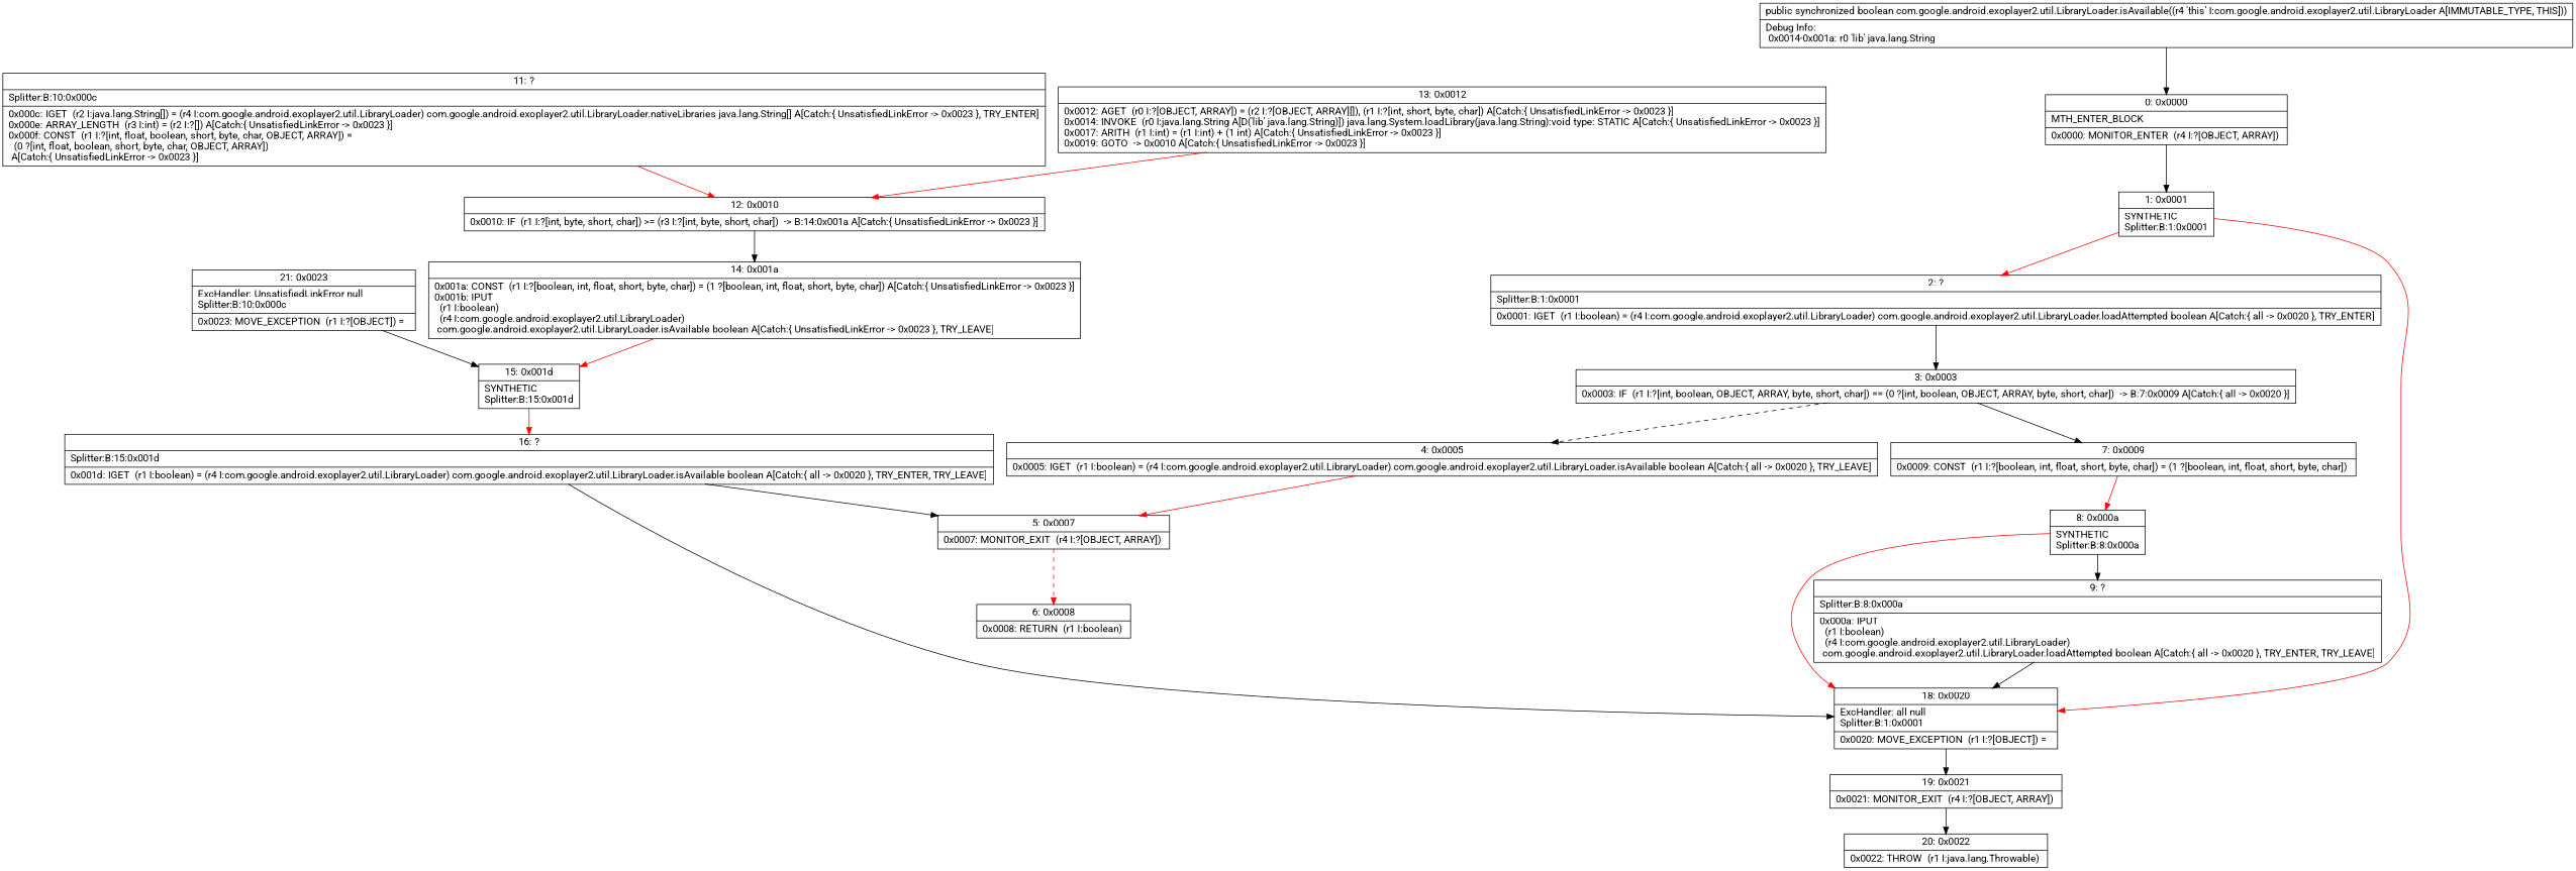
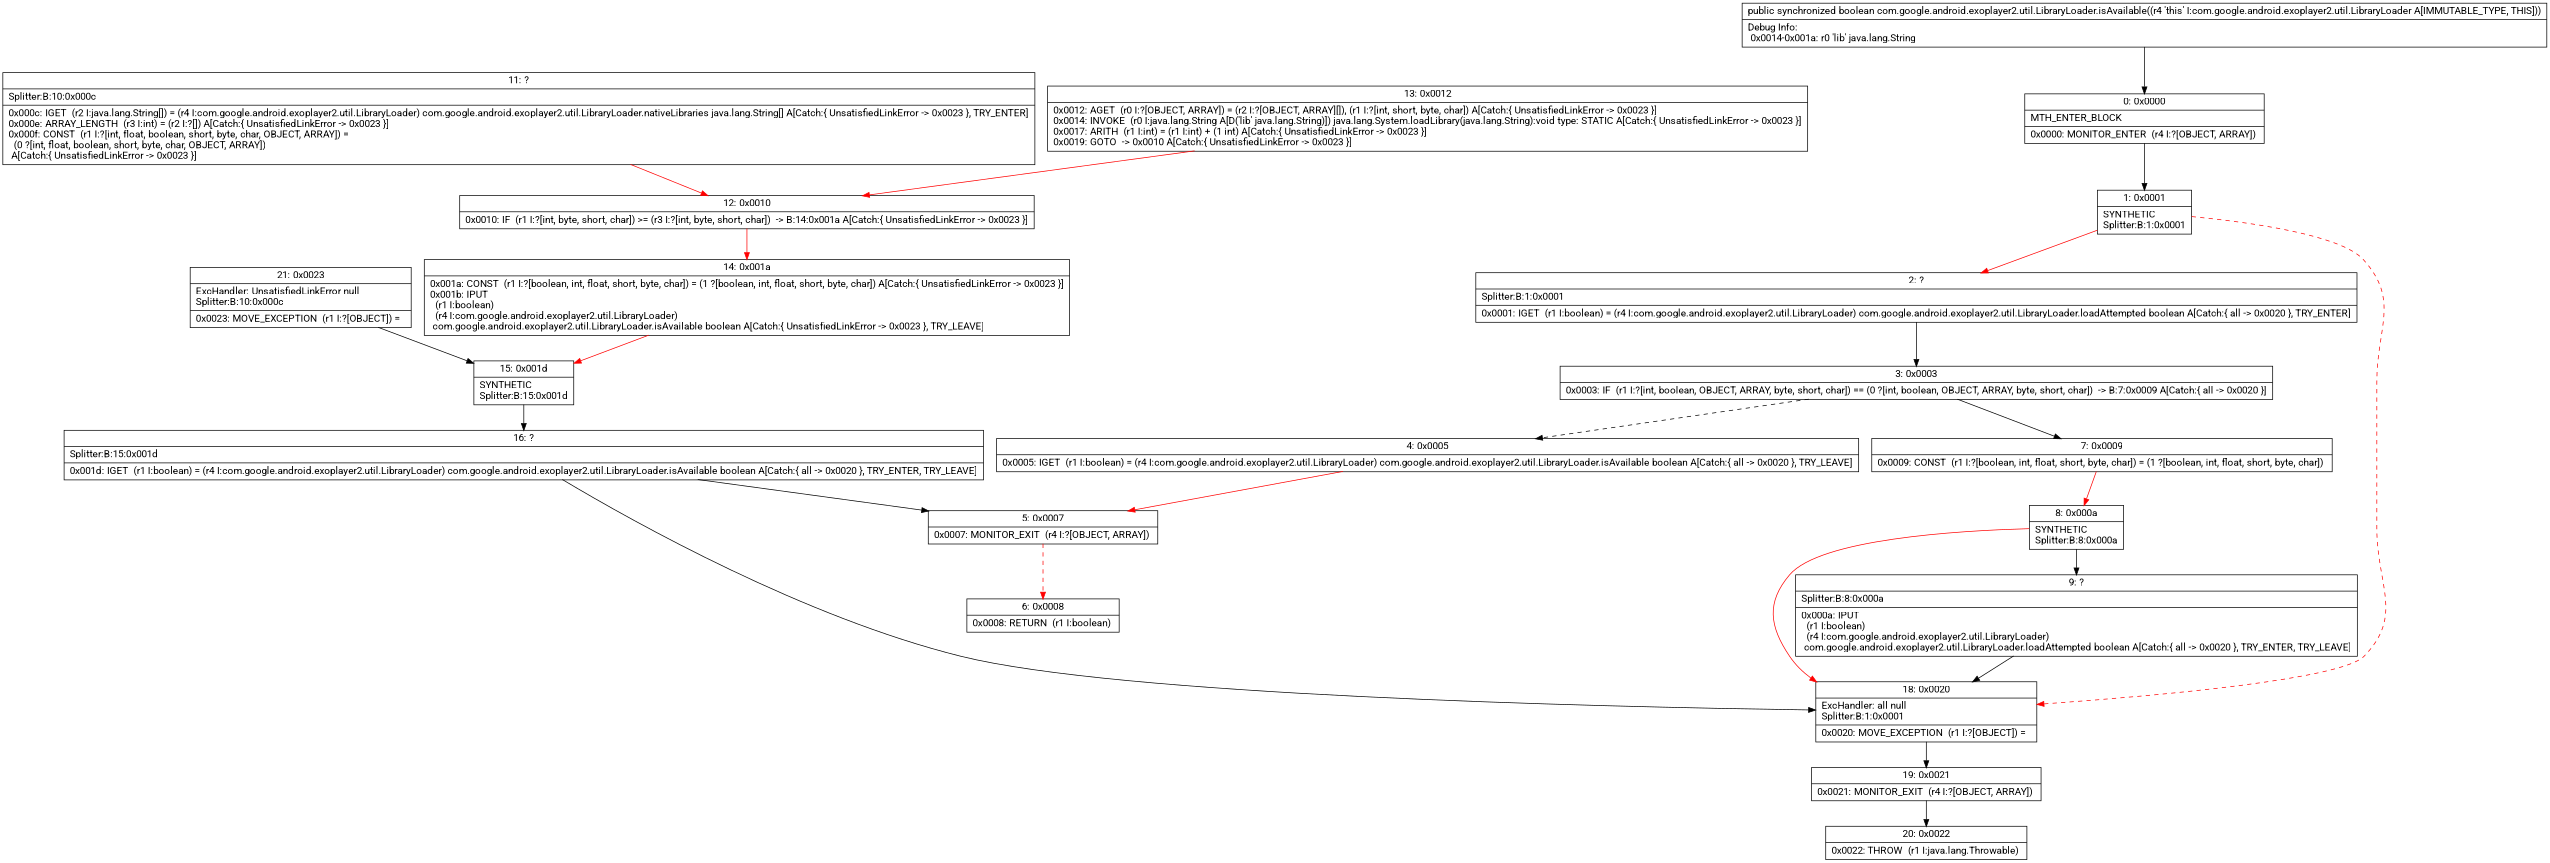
  digraph {
    fontname=Roboto
    node [fontname=Roboto shape=record]
    edge [color=black fontname=Roboto]
    n1 [label="{0\:\ 0x0000|MTH_ENTER_BLOCK\l|0x0000: MONITOR_ENTER  (r4 I:?[OBJECT, ARRAY]) \l}"]
    n2 [label="{1\:\ 0x0001|SYNTHETIC\lSplitter:B:1:0x0001\l}"]
    n3 [label="{2\:\ ?|Splitter:B:1:0x0001\l|0x0001: IGET  (r1 I:boolean) = (r4 I:com.google.android.exoplayer2.util.LibraryLoader) com.google.android.exoplayer2.util.LibraryLoader.loadAttempted boolean A[Catch:\{ all \-\> 0x0020 \}, TRY_ENTER]\l}"]
    n4 [label="{18\:\ 0x0020|ExcHandler: all null\lSplitter:B:1:0x0001\l|0x0020: MOVE_EXCEPTION  (r1 I:?[OBJECT]) =  \l}"]
    n5 [label="{3\:\ 0x0003|0x0003: IF  (r1 I:?[int, boolean, OBJECT, ARRAY, byte, short, char]) == (0 ?[int, boolean, OBJECT, ARRAY, byte, short, char])  \-\> B:7:0x0009 A[Catch:\{ all \-\> 0x0020 \}]\l}"]
    n6 [label="{19\:\ 0x0021|0x0021: MONITOR_EXIT  (r4 I:?[OBJECT, ARRAY]) \l}"]
    n7 [label="{4\:\ 0x0005|0x0005: IGET  (r1 I:boolean) = (r4 I:com.google.android.exoplayer2.util.LibraryLoader) com.google.android.exoplayer2.util.LibraryLoader.isAvailable boolean A[Catch:\{ all \-\> 0x0020 \}, TRY_LEAVE]\l}"]
    n8 [label="{7\:\ 0x0009|0x0009: CONST  (r1 I:?[boolean, int, float, short, byte, char]) = (1 ?[boolean, int, float, short, byte, char]) \l}"]
    n9 [label="{5\:\ 0x0007|0x0007: MONITOR_EXIT  (r4 I:?[OBJECT, ARRAY]) \l}"]
    n10 [label="{8\:\ 0x000a|SYNTHETIC\lSplitter:B:8:0x000a\l}"]
    n11 [label="{6\:\ 0x0008|0x0008: RETURN  (r1 I:boolean) \l}"]
    n12 [label="{9\:\ ?|Splitter:B:8:0x000a\l|0x000a: IPUT  \l  (r1 I:boolean)\l  (r4 I:com.google.android.exoplayer2.util.LibraryLoader)\l com.google.android.exoplayer2.util.LibraryLoader.loadAttempted boolean A[Catch:\{ all \-\> 0x0020 \}, TRY_ENTER, TRY_LEAVE]\l}"]
    n13 [label="{11\:\ ?|Splitter:B:10:0x000c\l|0x000c: IGET  (r2 I:java.lang.String[]) = (r4 I:com.google.android.exoplayer2.util.LibraryLoader) com.google.android.exoplayer2.util.LibraryLoader.nativeLibraries java.lang.String[] A[Catch:\{ UnsatisfiedLinkError \-\> 0x0023 \}, TRY_ENTER]\l0x000e: ARRAY_LENGTH  (r3 I:int) = (r2 I:?[]) A[Catch:\{ UnsatisfiedLinkError \-\> 0x0023 \}]\l0x000f: CONST  (r1 I:?[int, float, boolean, short, byte, char, OBJECT, ARRAY]) = \l  (0 ?[int, float, boolean, short, byte, char, OBJECT, ARRAY])\l A[Catch:\{ UnsatisfiedLinkError \-\> 0x0023 \}]\l}"]
    n14 [label="{12\:\ 0x0010|0x0010: IF  (r1 I:?[int, byte, short, char]) \>= (r3 I:?[int, byte, short, char])  \-\> B:14:0x001a A[Catch:\{ UnsatisfiedLinkError \-\> 0x0023 \}]\l}"]
    n15 [label="{21\:\ 0x0023|ExcHandler: UnsatisfiedLinkError null\lSplitter:B:10:0x000c\l|0x0023: MOVE_EXCEPTION  (r1 I:?[OBJECT]) =  \l}"]
    n16 [label="{15\:\ 0x001d|SYNTHETIC\lSplitter:B:15:0x001d\l}"]
    n17 [label="{14\:\ 0x001a|0x001a: CONST  (r1 I:?[boolean, int, float, short, byte, char]) = (1 ?[boolean, int, float, short, byte, char]) A[Catch:\{ UnsatisfiedLinkError \-\> 0x0023 \}]\l0x001b: IPUT  \l  (r1 I:boolean)\l  (r4 I:com.google.android.exoplayer2.util.LibraryLoader)\l com.google.android.exoplayer2.util.LibraryLoader.isAvailable boolean A[Catch:\{ UnsatisfiedLinkError \-\> 0x0023 \}, TRY_LEAVE]\l}"]
    n18 [label="{13\:\ 0x0012|0x0012: AGET  (r0 I:?[OBJECT, ARRAY]) = (r2 I:?[OBJECT, ARRAY][]), (r1 I:?[int, short, byte, char]) A[Catch:\{ UnsatisfiedLinkError \-\> 0x0023 \}]\l0x0014: INVOKE  (r0 I:java.lang.String A[D('lib' java.lang.String)]) java.lang.System.loadLibrary(java.lang.String):void type: STATIC A[Catch:\{ UnsatisfiedLinkError \-\> 0x0023 \}]\l0x0017: ARITH  (r1 I:int) = (r1 I:int) + (1 int) A[Catch:\{ UnsatisfiedLinkError \-\> 0x0023 \}]\l0x0019: GOTO  \-\> 0x0010 A[Catch:\{ UnsatisfiedLinkError \-\> 0x0023 \}]\l}"]
    n19 [label="{16\:\ ?|Splitter:B:15:0x001d\l|0x001d: IGET  (r1 I:boolean) = (r4 I:com.google.android.exoplayer2.util.LibraryLoader) com.google.android.exoplayer2.util.LibraryLoader.isAvailable boolean A[Catch:\{ all \-\> 0x0020 \}, TRY_ENTER, TRY_LEAVE]\l}"]
    n20 [label="{20\:\ 0x0022|0x0022: THROW  (r1 I:java.lang.Throwable) \l}"]
    n21 [label="{public synchronized boolean com.google.android.exoplayer2.util.LibraryLoader.isAvailable((r4 'this' I:com.google.android.exoplayer2.util.LibraryLoader A[IMMUTABLE_TYPE, THIS]))  | Debug Info:\l  0x0014\-0x001a: r0 'lib' java.lang.String\l}"]
    n1 -> n2
    n2 -> n3 [color=red]
-   n2 -> n4 [color=red]
+   n2 -> n4 [color=red style=dashed]
    n3 -> n5
    n4 -> n6
    n5 -> n7 [style=dashed]
    n5 -> n8
    n6 -> n20
    n7 -> n9 [color=red]
    n8 -> n10 [color=red]
    n9 -> n11 [color=red style=dashed]
    n10 -> n4 [color=red]
    n10 -> n12
    n12 -> n4
    n13 -> n14 [color=red]
-   n14 -> n17
+   n14 -> n17 [color=red]
    n15 -> n16
-   n16 -> n19 [color=red]
+   n16 -> n19
    n17 -> n16 [color=red]
    n18 -> n14 [color=red]
    n19 -> n4
    n19 -> n9
    n21 -> n1
  }
